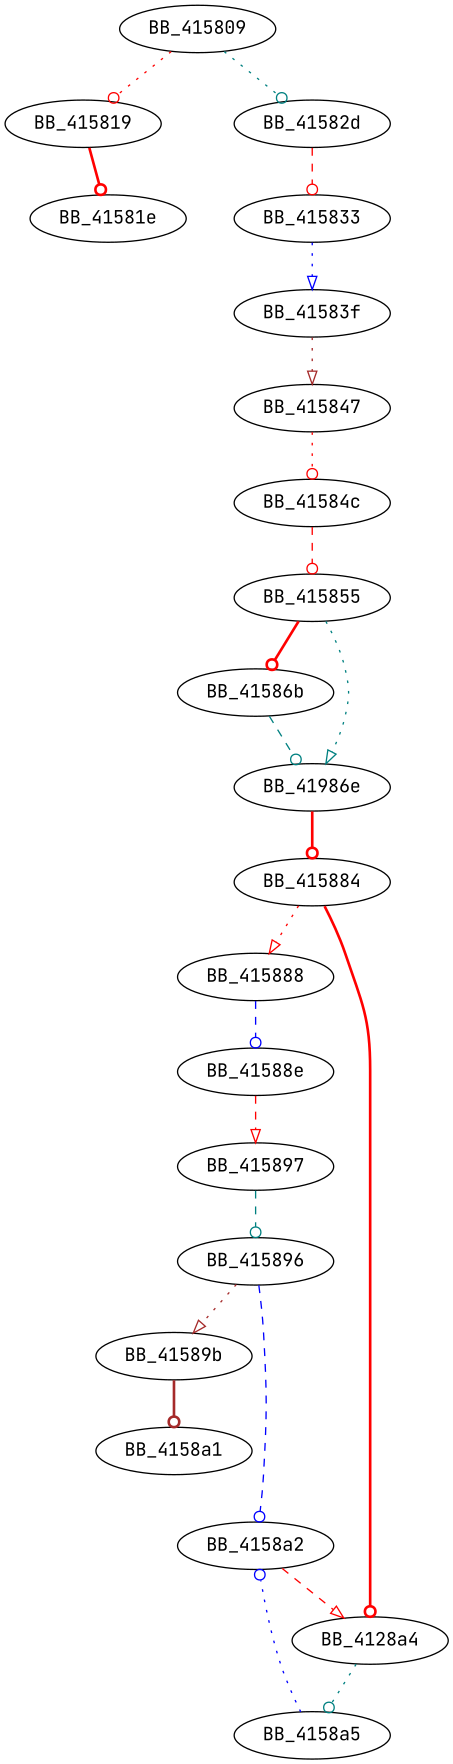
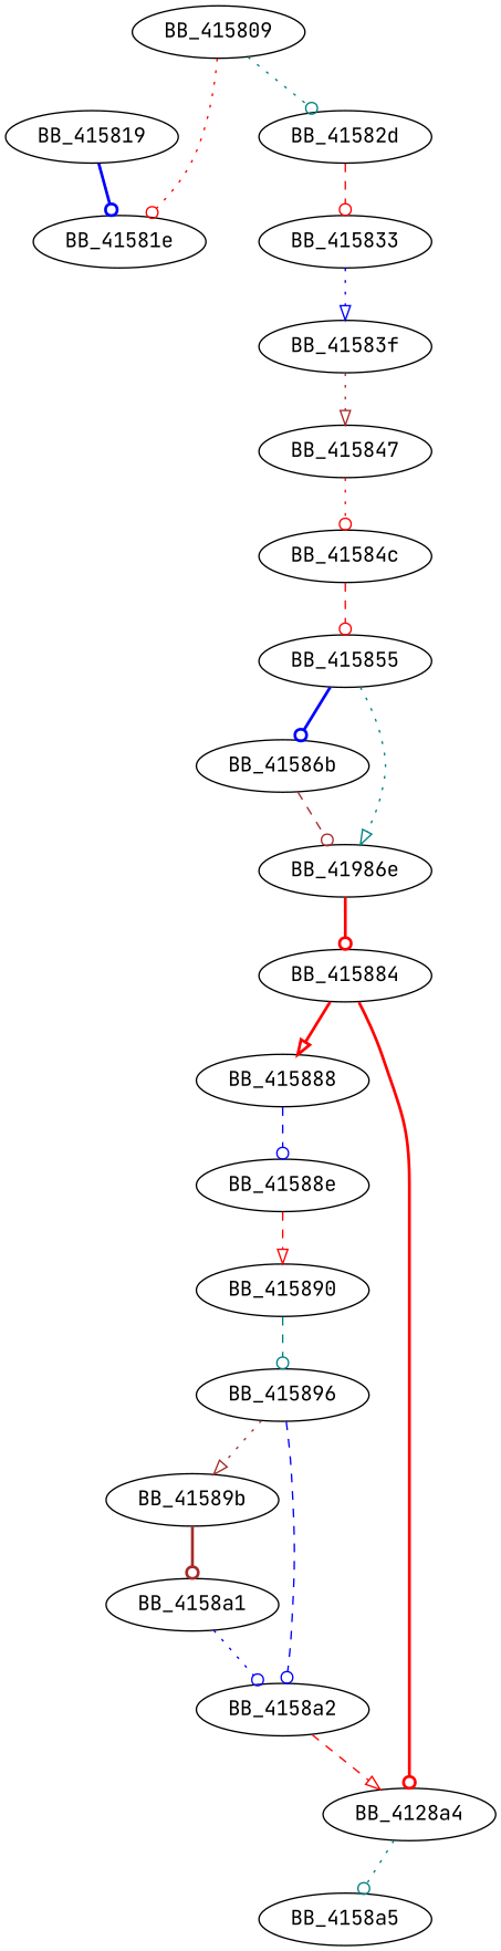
  digraph {
    fontname="JetBrains Mono"
    node [fontname="JetBrains Mono"]
    edge [arrowhead=odot color=red fontname="JetBrains Mono" style=dotted]
    BB_415809
    BB_415819
    BB_41582d
    BB_41581e
    BB_415833
    BB_41583f
    BB_415847
    BB_41584c
-   BB_415890 [label=BB_415897]
+   BB_415890
    BB_415896
    BB_415855
    BB_41589b
    BB_4158a2
    BB_41586b
    n15 [label=BB_41986e]
    BB_415884
    BB_415888
    n18 [label=BB_4128a4]
    BB_41588e
    BB_4158a5
    BB_4158a1
-   BB_415809 -> BB_415819
+   BB_415809 -> BB_41581e
    BB_415809 -> BB_41582d [color=teal]
-   BB_415819 -> BB_41581e [style=bold]
+   BB_415819 -> BB_41581e [color=blue style=bold]
    BB_41582d -> BB_415833 [style=dashed]
    BB_415833 -> BB_41583f [arrowhead=onormal color=blue]
    BB_41583f -> BB_415847 [arrowhead=onormal color=brown]
    BB_415847 -> BB_41584c
    BB_41584c -> BB_415855 [style=dashed]
    BB_415890 -> BB_415896 [color=teal style=dashed]
    BB_415896 -> BB_41589b [arrowhead=onormal color=brown]
    BB_415896 -> BB_4158a2 [color=blue style=dashed]
-   BB_415855 -> BB_41586b [style=bold]
+   BB_415855 -> BB_41586b [color=blue style=bold]
    BB_415855 -> n15 [arrowhead=onormal color=teal]
    BB_41589b -> BB_4158a1 [color=brown style=bold]
    BB_4158a2 -> n18 [arrowhead=onormal style=dashed]
-   BB_41586b -> n15 [color=teal style=dashed]
+   BB_41586b -> n15 [color=brown style=dashed]
    n15 -> BB_415884 [style=bold]
-   BB_415884 -> BB_415888 [arrowhead=onormal]
+   BB_415884 -> BB_415888 [arrowhead=onormal style=bold]
    BB_415884 -> n18 [style=bold]
    BB_415888 -> BB_41588e [color=blue style=dashed]
    n18 -> BB_4158a5 [color=teal]
    BB_41588e -> BB_415890 [arrowhead=onormal style=dashed]
-   BB_4158a5 -> BB_4158a2 [color=blue]
+   BB_4158a1 -> BB_4158a2 [color=blue]
  }
